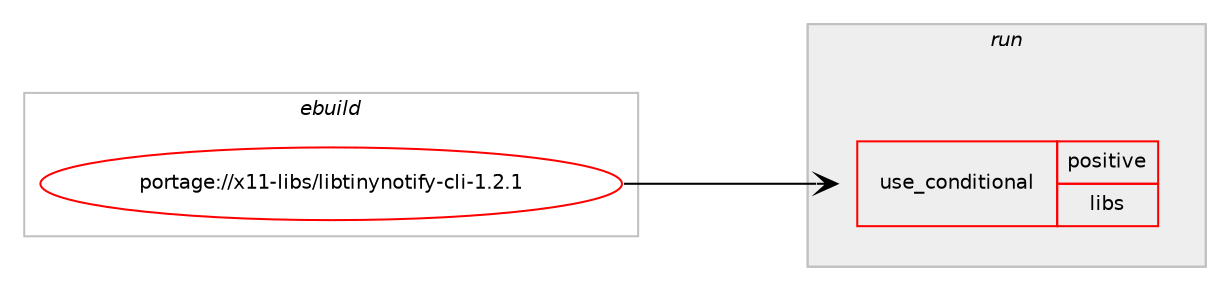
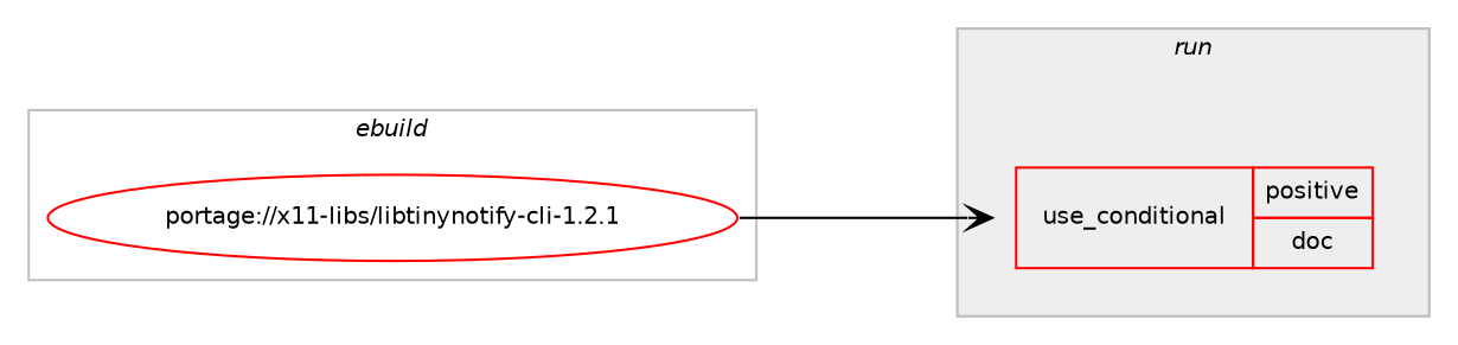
  digraph {
    compound=true
    concentrate=true
    fontname=Helvetica
    fontsize=10
    newrank=true
    rankdir=LR
    ranksep=1.5
    node [color=red fontname=Helvetica fontsize=10]
    n1 [label="portage://x11-libs/libtinynotify-cli-1.2.1" width=4]
-   n2 [label=<<TABLE BORDER="0" CELLBORDER="1" CELLSPACING="0" CELLPADDING="4"><TR><TD ROWSPAN="3" CELLPADDING="10">use_conditional</TD></TR><TR><TD>positive</TD></TR><TR><TD>libs</TD></TR></TABLE>> shape=none]
+   n2 [label=<<TABLE BORDER="0" CELLBORDER="1" CELLSPACING="0" CELLPADDING="4"><TR><TD ROWSPAN="3" CELLPADDING="10">use_conditional</TD></TR><TR><TD>positive</TD></TR><TR><TD>doc</TD></TR></TABLE>> shape=none]
    subgraph cluster_1 {
      color=gray
      label=<<i>ebuild</i>>
      rank=same
      n1
    }
    subgraph cluster_2 {
      color=gray
      label=<<i>dependencies</i>>
      subgraph cluster_3 {
        color=gray
        fillcolor="#eeeeee"
        label=<<i>compile</i>>
        style=filled
        subgraph sub_4 {
          color=gray
          fillcolor="#eeeeee"
          label=<<i>compile</i>>
          style=filled
          n2
        }
      }
      subgraph cluster_5 {
        color=gray
        fillcolor="#eeeeee"
        label=<<i>compile and run</i>>
        style=filled
      }
      subgraph cluster_6 {
        color=gray
        fillcolor="#eeeeee"
        label=<<i>run</i>>
        style=filled
      }
    }
    subgraph cluster_7 {
      color=gray
      label=<<i>candidates</i>>
      rank=same
    }
    n1 -> n2 [arrowhead=vee headport=w style=solid tailport=e weight=20]
  }
